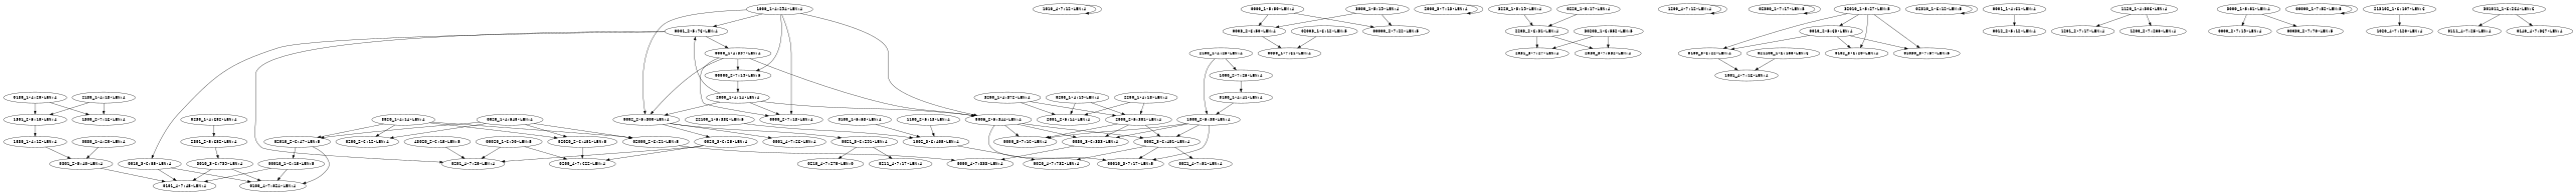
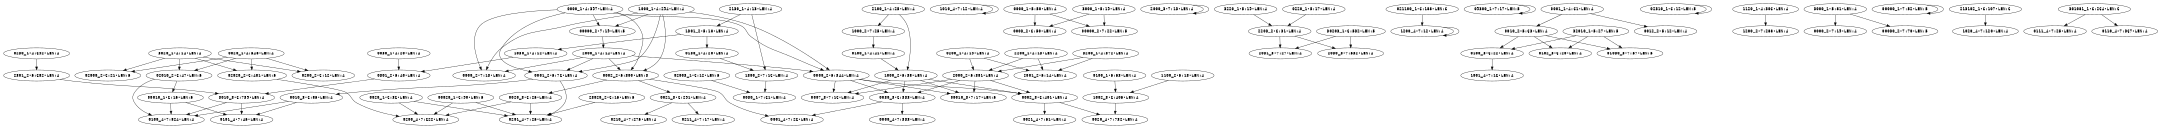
  digraph {
    fontname="DejaVu Sans Mono"
    node [fontname="DejaVu Sans Mono"]
    edge [fontname="DejaVu Sans Mono"]
    "0301_2-5:40-LEN:4"
    "3010_3-6:739-LEN:4"
    "0100_4-7:824-LEN:4"
    "0101_4-7:45-LEN:4"
    "1010_4-7:12-LEN:4"
-   "22100_1-5:336-LEN:5"
    "1002_3-6:405-LEN:4"
    "0020_4-7:732-LEN:4"
    n9 [label="0030_1-7:61-LEN:4"]
    "0003_2-6:50-LEN:4"
-   "23020_2-6:15-LEN:5" [label="43020_2-6:15-LEN:5"]
+   "23020_2-6:15-LEN:5"
    "0201_4-7:25-LEN:4"
-   "0230_1-4:692-LEN:4" [label="0230_1-4:682-LEN:4"]
+   "0230_1-4:692-LEN:4"
    "2301_2-5:682-LEN:4"
    n15 [label="0030_3-6:333-LEN:4"]
    "0000_4-7:333-LEN:4"
    "0001_4-7:26-LEN:4"
    "1000_2-5:38-LEN:4"
    "00010_3-7:17-LEN:5"
    "0002_3-6:401-LEN:4"
-   "0000_3-7:16-LEN:4"
+   "0000_3-7:16-LEN:4" [label="0007_3-7:16-LEN:4"]
    "0021_4-7:51-LEN:4"
    "1000_1-4:294-LEN:4"
    "0000_2-7:13-LEN:4"
    "00000_2-7:19-LEN:5"
-   "0002_2-5:300-LEN:4"
+   "0002_2-5:300-LEN:4" [label="0002_2-5:300-LEN:3"]
    "0001_2-5:76-LEN:4"
-   "0000_2-5:344-LEN:4" [label="0005_2-5:344-LEN:4"]
+   "0000_2-5:344-LEN:4"
    "2000_1-4:14-LEN:4"
    "0020_3-6:25-LEN:4"
    "0021_3-6:291-LEN:4"
    "0010_3-6:85-LEN:4"
    "0200_4-7:622-LEN:4"
-   "0210_4-7:275-LEN:4" [label="0210_4-7:275-LEN:0"]
+   "0210_4-7:275-LEN:4"
    "0211_4-7:17-LEN:4"
    "2000_3-7:13-LEN:4"
    "0000_1-5:50-LEN:4"
    "00000_2-7:22-LEN:5"
    "0200_1-4:19-LEN:4"
    "2001_2-5:14-LEN:4"
    "2000_2-5:381-LEN:4"
    "1301_2-5:18-LEN:4"
    "1030_1-4:12-LEN:4"
    "3220_1-5:19-LEN:4"
    "2203_2-6:31-LEN:4"
    "2031_3-7:27-LEN:4"
    "2030_3-7:532-LEN:4"
    "1200_4-7:12-LEN:4"
    "02003_1-6:12-LEN:5"
    "0100_1-4:41-LEN:4"
    "1000_2-7:25-LEN:4"
-   "02300_1-7:17-LEN:5"
+   "02300_1-7:17-LEN:5" [label="09300_1-7:17-LEN:5"]
    "0100_3-6:22-LEN:4"
    "1001_4-7:16-LEN:4"
    "02000_2-6:21-LEN:5"
    "0000_1-4:397-LEN:4"
+   "0020_1-6:36-LEN:4"
    "0220_1-5:17-LEN:4"
    "02310_1-6:12-LEN:5"
    "0030_1-4:20-LEN:4"
    "2200_1-4:13-LEN:4"
    "0100_1-5:53-LEN:4"
    "0001_1-4:61-LEN:4"
    "0012_2-5:12-LEN:4"
    "0010_2-5:63-LEN:4"
    "0102_3-6:20-LEN:4"
    "01030_3-7:57-LEN:5"
-   "30203_1-6:552-LEN:5"
+   "30203_1-6:552-LEN:5" [label="30203_1-6:532-LEN:5"]
    "0020_1-4:548-LEN:4"
    "0200_2-6:12-LEN:4"
    "02010_2-6:47-LEN:5"
    "02020_2-6:481-LEN:5"
    "00010_1-6:15-LEN:5"
    "021100_1-6:188-LEN:6"
    "1120_1-4:306-LEN:4"
-   "1201_2-7:17-LEN:4"
    "1200_2-7:288-LEN:4"
    "00020_1-6:90-LEN:5"
    "3000_1-5:81-LEN:4"
    "0000_2-7:19-LEN:4"
    "00030_2-7:70-LEN:5"
    "2130_1-4:13-LEN:4"
    "1300_2-7:16-LEN:4"
    "2100_1-4:25-LEN:4"
    "1100_2-5:13-LEN:4"
    "3200_1-4:372-LEN:4"
    "3000_1-5:19-LEN:4"
    "00000_1-7:52-LEN:5"
    "32010_1-5:27-LEN:5"
    "213102_1-6:107-LEN:6"
    "1020_4-7:120-LEN:4"
    "0130_1-4:20-LEN:4"
    "3020_1-4:14-LEN:4"
-   "301011_1-6:264-LEN:6"
+   "301011_1-6:264-LEN:6" [label="301081_1-6:264-LEN:6"]
    "0111_4-7:25-LEN:4"
-   "0110_4-7:367-LEN:4" [label="0140_4-7:367-LEN:4"]
-   "0301_2-5:40-LEN:4" -> "0101_4-7:45-LEN:4"
+   "0110_4-7:367-LEN:4"
+   "0301_2-5:40-LEN:4" -> "3010_3-6:739-LEN:4"
    "3010_3-6:739-LEN:4" -> "0100_4-7:824-LEN:4"
    "3010_3-6:739-LEN:4" -> "0101_4-7:45-LEN:4"
    "1010_4-7:12-LEN:4" -> "1010_4-7:12-LEN:4"
-   "22100_1-5:336-LEN:5" -> "1002_3-6:405-LEN:4"
    "1002_3-6:405-LEN:4" -> "0020_4-7:732-LEN:4"
-   "0003_2-6:50-LEN:4" -> n9
+   "1300_2-7:16-LEN:4" -> n9
    "23020_2-6:15-LEN:5" -> "0201_4-7:25-LEN:4"
    "0230_1-4:692-LEN:4" -> "2301_2-5:682-LEN:4"
    "2301_2-5:682-LEN:4" -> "3010_3-6:739-LEN:4"
    n15 -> "0000_4-7:333-LEN:4"
+   n15 -> "0001_4-7:26-LEN:4"
    "1000_2-5:38-LEN:4" -> n15
    "1000_2-5:38-LEN:4" -> "00010_3-7:17-LEN:5"
    "1000_2-5:38-LEN:4" -> "0002_3-6:401-LEN:4"
    "1000_2-5:38-LEN:4" -> "0000_3-7:16-LEN:4"
    "0002_3-6:401-LEN:4" -> "0020_4-7:732-LEN:4"
    "0002_3-6:401-LEN:4" -> "0021_4-7:51-LEN:4"
    "1000_1-4:294-LEN:4" -> "0000_2-7:13-LEN:4"
    "1000_1-4:294-LEN:4" -> "00000_2-7:19-LEN:5"
    "1000_1-4:294-LEN:4" -> "0002_2-5:300-LEN:4"
    "1000_1-4:294-LEN:4" -> "0001_2-5:76-LEN:4"
    "1000_1-4:294-LEN:4" -> "0000_2-5:344-LEN:4"
    "00000_2-7:19-LEN:5" -> "2000_1-4:14-LEN:4"
    "0002_2-5:300-LEN:4" -> "0001_4-7:26-LEN:4"
    "0002_2-5:300-LEN:4" -> "0020_3-6:25-LEN:4"
    "0002_2-5:300-LEN:4" -> "0021_3-6:291-LEN:4"
    "0001_2-5:76-LEN:4" -> "0201_4-7:25-LEN:4"
    "0001_2-5:76-LEN:4" -> "0010_3-6:85-LEN:4"
    "0000_2-5:344-LEN:4" -> n15
    "0000_2-5:344-LEN:4" -> "00010_3-7:17-LEN:5"
    "0000_2-5:344-LEN:4" -> "0002_3-6:401-LEN:4"
    "0000_2-5:344-LEN:4" -> "0000_3-7:16-LEN:4"
    "2000_1-4:14-LEN:4" -> "0000_2-7:13-LEN:4"
    "2000_1-4:14-LEN:4" -> "0002_2-5:300-LEN:4"
    "2000_1-4:14-LEN:4" -> "0001_2-5:76-LEN:4"
    "2000_1-4:14-LEN:4" -> "0000_2-5:344-LEN:4"
    "0020_3-6:25-LEN:4" -> "0201_4-7:25-LEN:4"
    "0020_3-6:25-LEN:4" -> "0200_4-7:622-LEN:4"
    "0021_3-6:291-LEN:4" -> "0210_4-7:275-LEN:4"
    "0021_3-6:291-LEN:4" -> "0211_4-7:17-LEN:4"
    "0010_3-6:85-LEN:4" -> "0100_4-7:824-LEN:4"
    "0010_3-6:85-LEN:4" -> "0101_4-7:45-LEN:4"
    "2000_3-7:13-LEN:4" -> "2000_3-7:13-LEN:4"
    "0000_1-5:50-LEN:4" -> "0003_2-6:50-LEN:4"
    "0000_1-5:50-LEN:4" -> "00000_2-7:22-LEN:5"
    "0200_1-4:19-LEN:4" -> "2001_2-5:14-LEN:4"
    "0200_1-4:19-LEN:4" -> "2000_2-5:381-LEN:4"
    "2000_2-5:381-LEN:4" -> n15
-   "0002_3-6:401-LEN:4" -> "00010_3-7:17-LEN:5"
+   "2000_2-5:381-LEN:4" -> "00010_3-7:17-LEN:5"
    "2000_2-5:381-LEN:4" -> "0002_3-6:401-LEN:4"
    "2000_2-5:381-LEN:4" -> "0000_3-7:16-LEN:4"
    "1301_2-5:18-LEN:4" -> "1030_1-4:12-LEN:4"
    "1030_1-4:12-LEN:4" -> "0301_2-5:40-LEN:4"
    "3220_1-5:19-LEN:4" -> "2203_2-6:31-LEN:4"
    "2203_2-6:31-LEN:4" -> "2031_3-7:27-LEN:4"
    "2203_2-6:31-LEN:4" -> "2030_3-7:532-LEN:4"
    "1200_4-7:12-LEN:4" -> "1200_4-7:12-LEN:4"
    "02003_1-6:12-LEN:5" -> n9
    "0100_1-4:41-LEN:4" -> "1000_2-5:38-LEN:4"
    "1000_2-7:25-LEN:4" -> "0100_1-4:41-LEN:4"
    "02300_1-7:17-LEN:5" -> "02300_1-7:17-LEN:5"
    "0100_3-6:22-LEN:4" -> "1001_4-7:16-LEN:4"
-   "02000_2-6:21-LEN:5" -> "0000_4-7:333-LEN:4"
    "0000_1-4:397-LEN:4" -> "0000_2-7:13-LEN:4"
    "0000_1-4:397-LEN:4" -> "00000_2-7:19-LEN:5"
    "0000_1-4:397-LEN:4" -> "0002_2-5:300-LEN:4"
-   "0001_2-5:76-LEN:4" -> "0000_1-4:397-LEN:4"
+   "0000_1-4:397-LEN:4" -> "0001_2-5:76-LEN:4"
    "0000_1-4:397-LEN:4" -> "0000_2-5:344-LEN:4"
+   "0020_1-6:36-LEN:4" -> "0201_4-7:25-LEN:4"
+   "0020_1-6:36-LEN:4" -> "0200_4-7:622-LEN:4"
    "0220_1-5:17-LEN:4" -> "2203_2-6:31-LEN:4"
    "02310_1-6:12-LEN:5" -> "02310_1-6:12-LEN:5"
    "0030_1-4:20-LEN:4" -> "0301_2-5:40-LEN:4"
    "2200_1-4:13-LEN:4" -> "2001_2-5:14-LEN:4"
    "2200_1-4:13-LEN:4" -> "2000_2-5:381-LEN:4"
    "0100_1-5:53-LEN:4" -> "1002_3-6:405-LEN:4"
    "0001_1-4:61-LEN:4" -> "0012_2-5:12-LEN:4"
-   "32010_1-5:27-LEN:5" -> "0010_2-5:63-LEN:4"
+   "0001_1-4:61-LEN:4" -> "0010_2-5:63-LEN:4"
    "0010_2-5:63-LEN:4" -> "0100_3-6:22-LEN:4"
    "0010_2-5:63-LEN:4" -> "0102_3-6:20-LEN:4"
    "0010_2-5:63-LEN:4" -> "01030_3-7:57-LEN:5"
    "30203_1-6:552-LEN:5" -> "2031_3-7:27-LEN:4"
    "30203_1-6:552-LEN:5" -> "2030_3-7:532-LEN:4"
    "0020_1-4:548-LEN:4" -> "02000_2-6:21-LEN:5"
    "0020_1-4:548-LEN:4" -> "0200_2-6:12-LEN:4"
    "0020_1-4:548-LEN:4" -> "02010_2-6:47-LEN:5"
    "0020_1-4:548-LEN:4" -> "02020_2-6:481-LEN:5"
    "02010_2-6:47-LEN:5" -> "0100_4-7:824-LEN:4"
    "02010_2-6:47-LEN:5" -> "00010_1-6:15-LEN:5"
    "02020_2-6:481-LEN:5" -> "0200_4-7:622-LEN:4"
    "00010_1-6:15-LEN:5" -> "0100_4-7:824-LEN:4"
    "00010_1-6:15-LEN:5" -> "0101_4-7:45-LEN:4"
-   "021100_1-6:188-LEN:6" -> "1001_4-7:16-LEN:4"
-   "1120_1-4:306-LEN:4" -> "1201_2-7:17-LEN:4"
+   "021100_1-6:188-LEN:6" -> "1200_4-7:12-LEN:4"
    "1120_1-4:306-LEN:4" -> "1200_2-7:288-LEN:4"
    "00020_1-6:90-LEN:5" -> "0201_4-7:25-LEN:4"
    "00020_1-6:90-LEN:5" -> "0200_4-7:622-LEN:4"
    "3000_1-5:81-LEN:4" -> "0000_2-7:19-LEN:4"
    "3000_1-5:81-LEN:4" -> "00030_2-7:70-LEN:5"
    "2130_1-4:13-LEN:4" -> "1301_2-5:18-LEN:4"
    "2130_1-4:13-LEN:4" -> "1300_2-7:16-LEN:4"
    "2100_1-4:25-LEN:4" -> "1000_2-5:38-LEN:4"
    "2100_1-4:25-LEN:4" -> "1000_2-7:25-LEN:4"
    "1100_2-5:13-LEN:4" -> "1002_3-6:405-LEN:4"
    "3200_1-4:372-LEN:4" -> "2001_2-5:14-LEN:4"
    "3200_1-4:372-LEN:4" -> "2000_2-5:381-LEN:4"
    "3000_1-5:19-LEN:4" -> "0003_2-6:50-LEN:4"
    "3000_1-5:19-LEN:4" -> "00000_2-7:22-LEN:5"
    "00000_1-7:52-LEN:5" -> "00000_1-7:52-LEN:5"
    "32010_1-5:27-LEN:5" -> "0100_3-6:22-LEN:4"
    "32010_1-5:27-LEN:5" -> "0102_3-6:20-LEN:4"
    "32010_1-5:27-LEN:5" -> "01030_3-7:57-LEN:5"
    "213102_1-6:107-LEN:6" -> "1020_4-7:120-LEN:4"
-   "0130_1-4:20-LEN:4" -> "1301_2-5:18-LEN:4"
+   "1301_2-5:18-LEN:4" -> "0130_1-4:20-LEN:4"
    "0130_1-4:20-LEN:4" -> "1300_2-7:16-LEN:4"
    "3020_1-4:14-LEN:4" -> "02000_2-6:21-LEN:5"
    "3020_1-4:14-LEN:4" -> "0200_2-6:12-LEN:4"
    "3020_1-4:14-LEN:4" -> "02010_2-6:47-LEN:5"
    "3020_1-4:14-LEN:4" -> "02020_2-6:481-LEN:5"
    "301011_1-6:264-LEN:6" -> "0111_4-7:25-LEN:4"
    "301011_1-6:264-LEN:6" -> "0110_4-7:367-LEN:4"
  }
